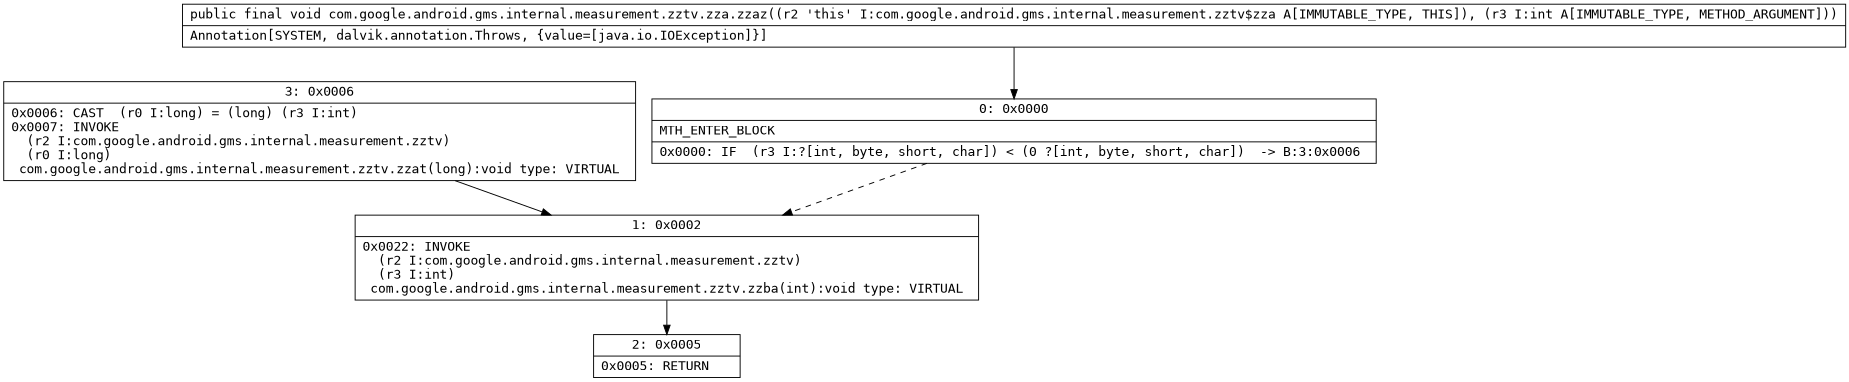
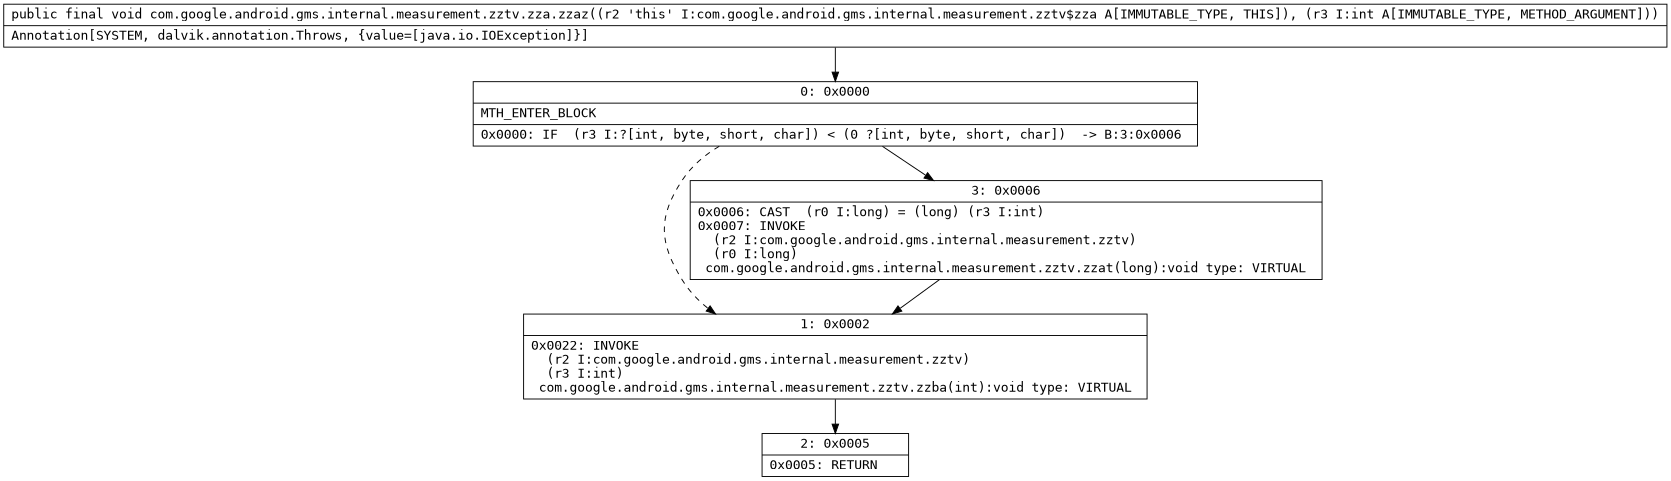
  digraph {
    fontname="DejaVu Sans Mono"
    node [fontname="DejaVu Sans Mono" shape=record]
    edge [fontname="DejaVu Sans Mono"]
    n1 [label="{0\:\ 0x0000|MTH_ENTER_BLOCK\l|0x0000: IF  (r3 I:?[int, byte, short, char]) \< (0 ?[int, byte, short, char])  \-\> B:3:0x0006 \l}"]
    n2 [label="{1\:\ 0x0002|0x0022: INVOKE  \l  (r2 I:com.google.android.gms.internal.measurement.zztv)\l  (r3 I:int)\l com.google.android.gms.internal.measurement.zztv.zzba(int):void type: VIRTUAL \l}"]
    n3 [label="{3\:\ 0x0006|0x0006: CAST  (r0 I:long) = (long) (r3 I:int) \l0x0007: INVOKE  \l  (r2 I:com.google.android.gms.internal.measurement.zztv)\l  (r0 I:long)\l com.google.android.gms.internal.measurement.zztv.zzat(long):void type: VIRTUAL \l}"]
    n4 [label="{2\:\ 0x0005|0x0005: RETURN   \l}"]
    n5 [label="{public final void com.google.android.gms.internal.measurement.zztv.zza.zzaz((r2 'this' I:com.google.android.gms.internal.measurement.zztv$zza A[IMMUTABLE_TYPE, THIS]), (r3 I:int A[IMMUTABLE_TYPE, METHOD_ARGUMENT]))  | Annotation[SYSTEM, dalvik.annotation.Throws, \{value=[java.io.IOException]\}]\l}"]
    n1 -> n2 [style=dashed]
+   n1 -> n3
    n2 -> n4
    n3 -> n2
    n5 -> n1
  }
